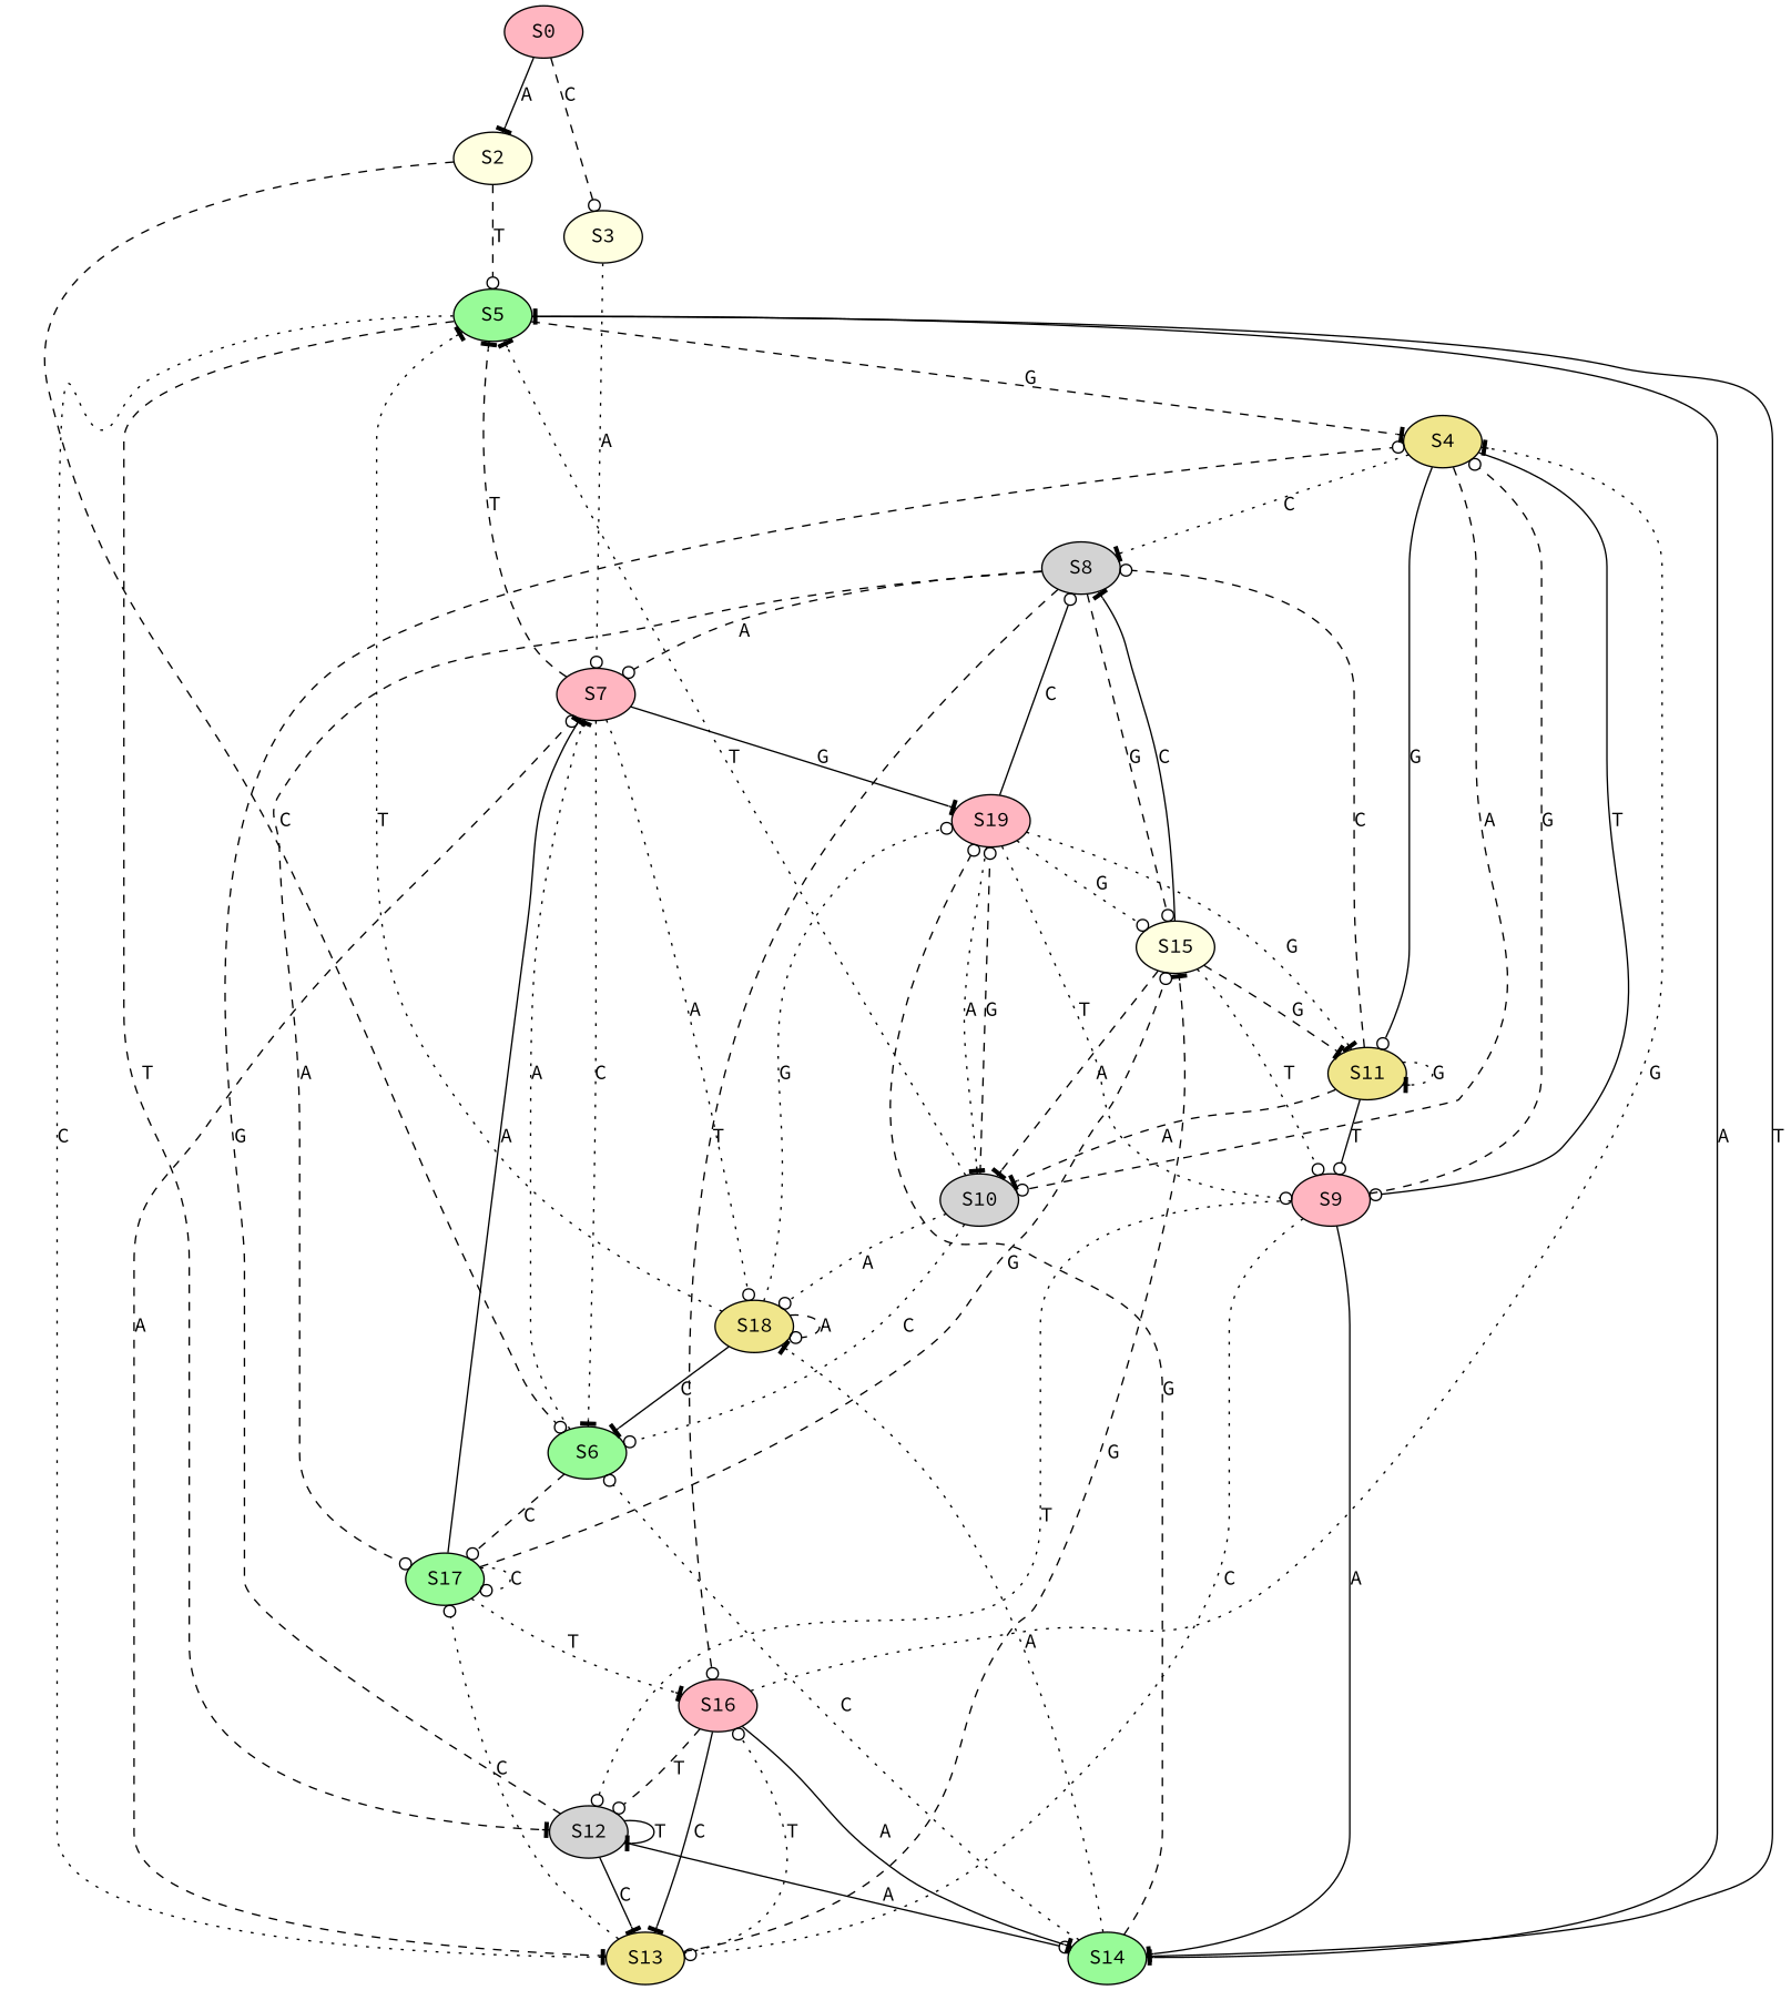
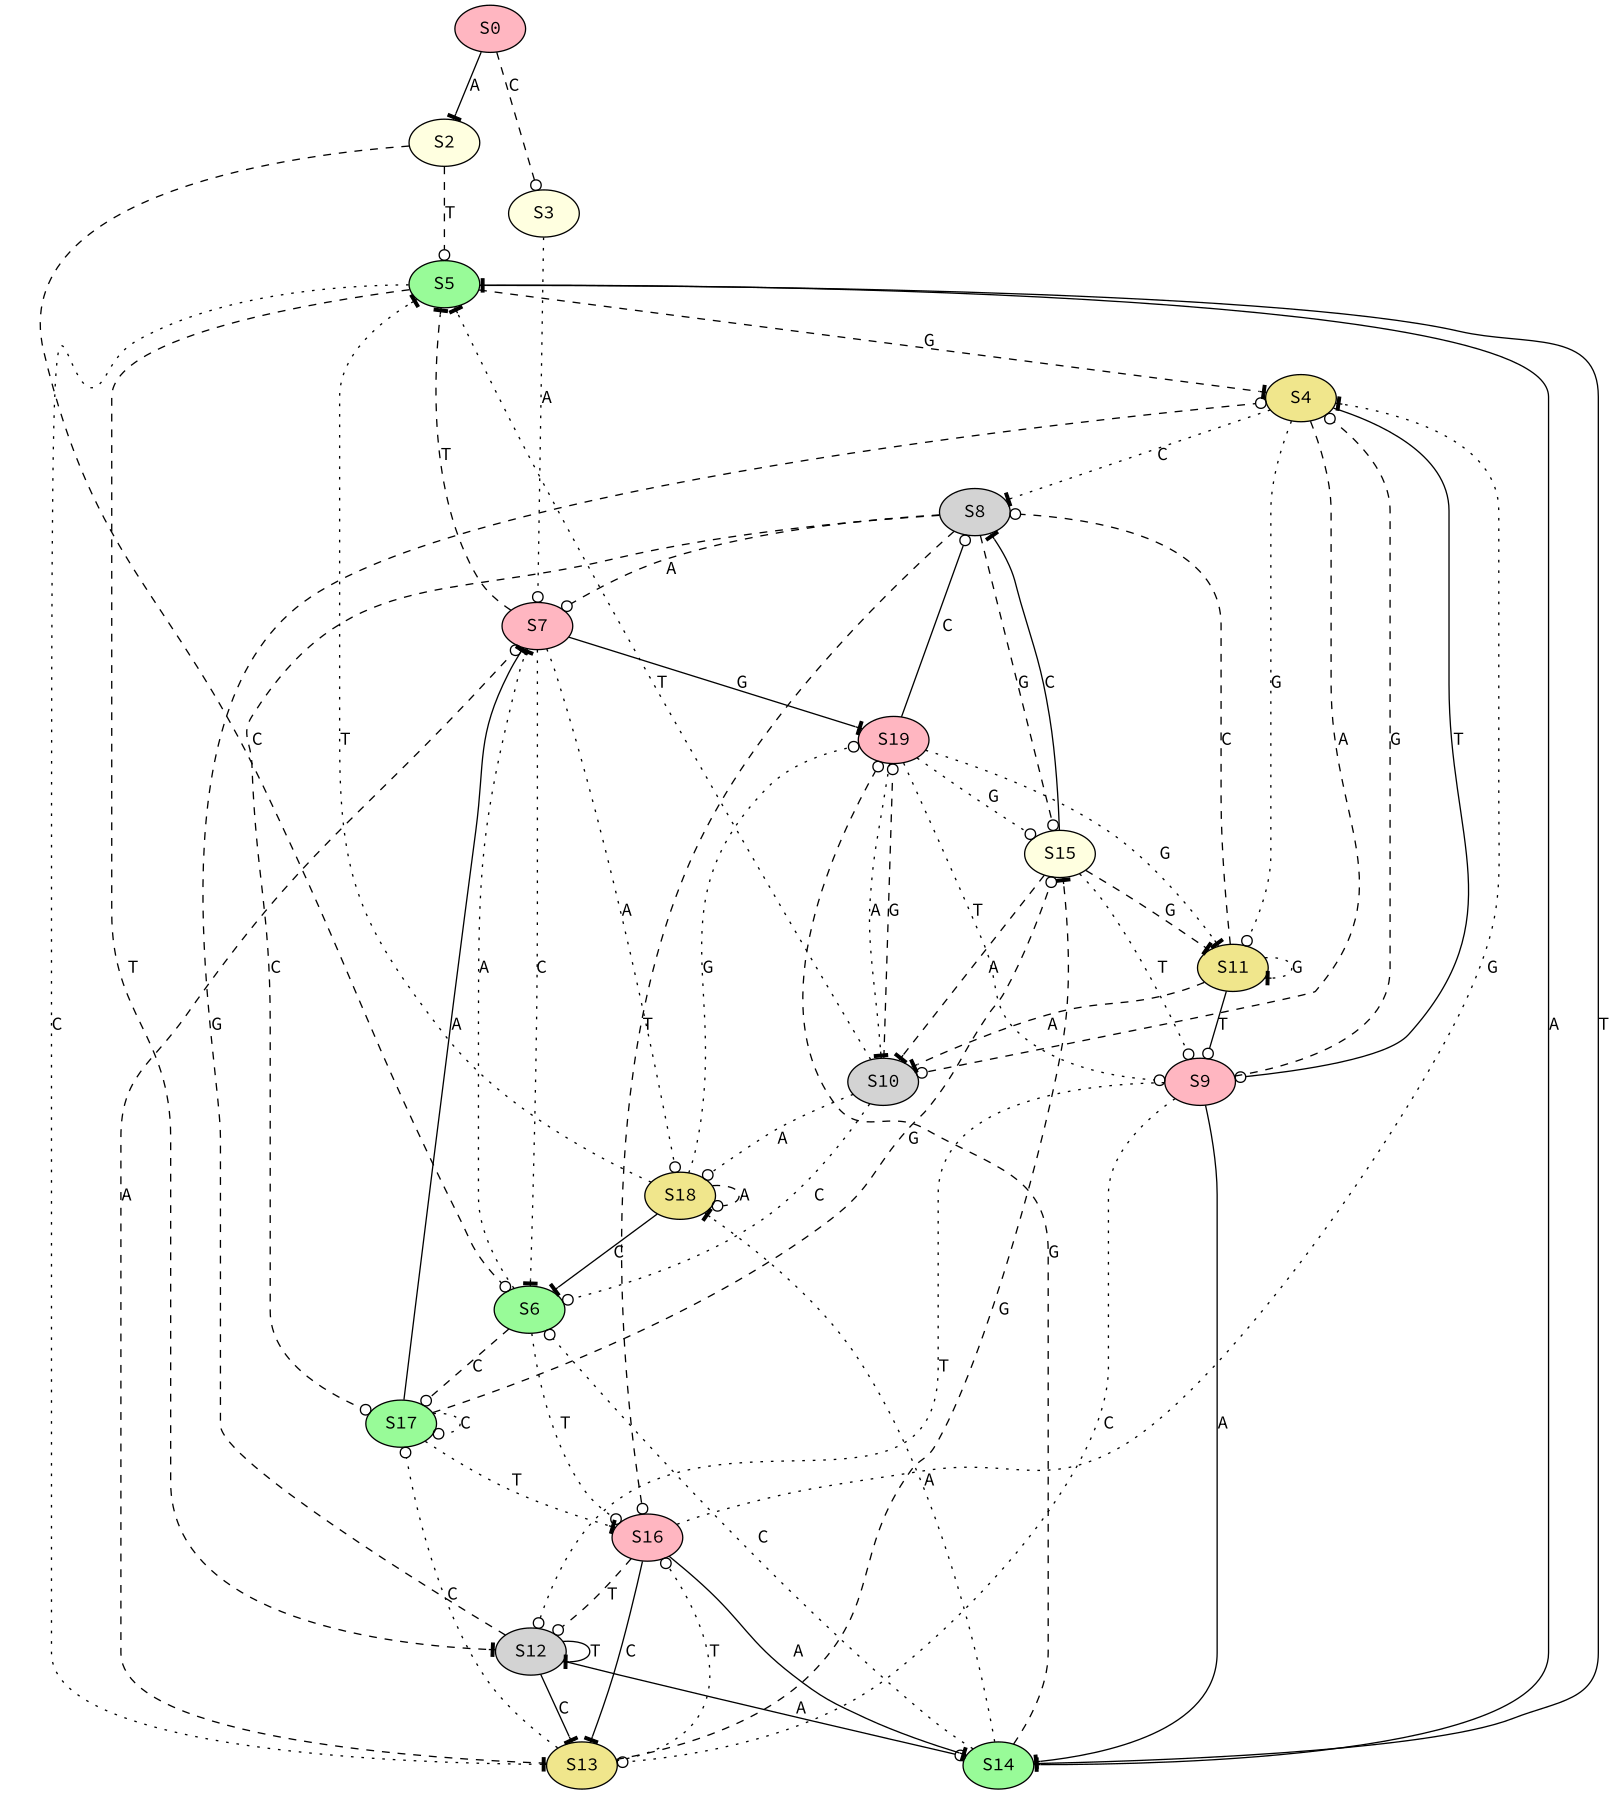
  strict digraph {
    fontname="Source Code Pro"
    node [fillcolor=lightpink fontname="Source Code Pro" style=filled]
    edge [arrowhead=odot fontname="Source Code Pro" style=dotted]
    S2 [fillcolor=lightyellow]
    S0
    S3 [fillcolor=lightyellow]
    S5 [fillcolor=palegreen]
    S6 [fillcolor=palegreen]
    S7
    S4 [fillcolor=khaki]
    S8 [fillcolor=lightgrey]
    S9
    S10 [fillcolor=lightgrey]
    S11 [fillcolor=khaki]
    S12 [fillcolor=lightgrey]
    S13 [fillcolor=khaki]
    S14 [fillcolor=palegreen]
    S16
    S17 [fillcolor=palegreen]
    S18 [fillcolor=khaki]
    S19
    S15 [fillcolor=lightyellow]
    S2 -> S5 [label=T style=dashed]
    S2 -> S6 [label=C style=dashed]
    S0 -> S2 [arrowhead=tee label=A style=solid]
    S0 -> S3 [label=C style=dashed]
    S3 -> S7 [label=A]
    S5 -> S4 [arrowhead=tee label=G style=dashed]
    S5 -> S12 [arrowhead=tee label=T style=dashed]
    S5 -> S13 [arrowhead=tee label=C]
    S5 -> S14 [arrowhead=tee label=A style=solid]
    S6 -> S7 [arrowhead=tee label=A]
+   S6 -> S16 [label=T]
    S6 -> S17 [label=C style=dashed]
    S7 -> S5 [arrowhead=tee label=T style=dashed]
    S7 -> S6 [arrowhead=tee label=C]
    S7 -> S18 [label=A]
    S7 -> S19 [arrowhead=tee label=G style=solid]
    S4 -> S8 [arrowhead=tee label=C]
    S4 -> S9 [label=T style=solid]
    S4 -> S10 [label=A style=dashed]
-   S4 -> S11 [label=G style=solid]
+   S4 -> S11 [label=G]
    S8 -> S7 [label=A style=dashed]
    S8 -> S16 [label=T style=dashed]
-   S8 -> S17 [label=A style=dashed]
+   S8 -> S17 [label=C style=dashed]
    S8 -> S15 [label=G style=dashed]
    S9 -> S4 [label=G style=dashed]
    S9 -> S12 [label=T]
    S9 -> S13 [label=C]
    S9 -> S14 [arrowhead=tee label=A style=solid]
    S10 -> S5 [arrowhead=tee label=T]
    S10 -> S6 [label=C]
    S10 -> S18 [label=A]
    S10 -> S19 [label=G style=dashed]
    S11 -> S8 [label=C style=dashed]
    S11 -> S9 [label=T style=solid]
    S11 -> S10 [arrowhead=tee label=A style=dashed]
    S11 -> S11 [arrowhead=tee label=G]
    S12 -> S4 [label=G style=dashed]
    S12 -> S12 [arrowhead=tee label=T style=solid]
    S12 -> S13 [arrowhead=tee label=C style=solid]
    S12 -> S14 [label=A style=solid]
    S13 -> S7 [label=A style=dashed]
    S13 -> S16 [label=T]
    S13 -> S17 [label=C]
    S13 -> S15 [arrowhead=tee label=G style=dashed]
    S14 -> S5 [arrowhead=tee label=T style=solid]
    S14 -> S6 [label=C]
    S14 -> S18 [arrowhead=tee label=A]
    S14 -> S19 [label=G style=dashed]
    S16 -> S4 [arrowhead=tee label=G]
    S16 -> S12 [label=T style=dashed]
    S16 -> S13 [arrowhead=tee label=C style=solid]
    S16 -> S14 [arrowhead=tee label=A style=solid]
    S17 -> S7 [arrowhead=tee label=A style=solid]
    S17 -> S16 [arrowhead=tee label=T]
    S17 -> S17 [label=C]
    S17 -> S15 [label=G style=dashed]
    S18 -> S5 [arrowhead=tee label=T]
    S18 -> S6 [arrowhead=tee label=C style=solid]
    S18 -> S18 [label=A style=dashed]
    S18 -> S19 [label=G]
    S19 -> S8 [label=C style=solid]
    S19 -> S9 [label=T]
    S19 -> S10 [arrowhead=tee label=A]
    S19 -> S11 [arrowhead=tee label=G]
    S19 -> S15 [label=G]
    S15 -> S8 [arrowhead=tee label=C style=solid]
    S15 -> S9 [label=T]
    S15 -> S10 [arrowhead=tee label=A style=dashed]
    S15 -> S11 [arrowhead=tee label=G style=dashed]
  }
